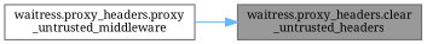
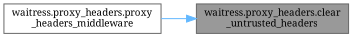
  digraph {
    rankdir=RL
    fontname="Noto Serif"
    node [fontname="Noto Serif" fontsize=10 shape=box style=filled]
    n1 [color=gray40 fillcolor=grey60 fontcolor=black height=0.2 label="waitress.proxy_headers.clear\l_untrusted_headers" width=0.4]
-   n2 [color=grey40 fillcolor=white height=0.2 label="waitress.proxy_headers.proxy\l_untrusted_middleware" width=0.4]
+   n2 [color=grey40 fillcolor=white height=0.2 label="waitress.proxy_headers.proxy\l_headers_middleware" width=0.4]
    n1 -> n2 [color=steelblue1 dir=back fontname="Noto Serif" fontsize=10 labelfontname=Helvetica labelfontsize=10 style=solid]
  }
